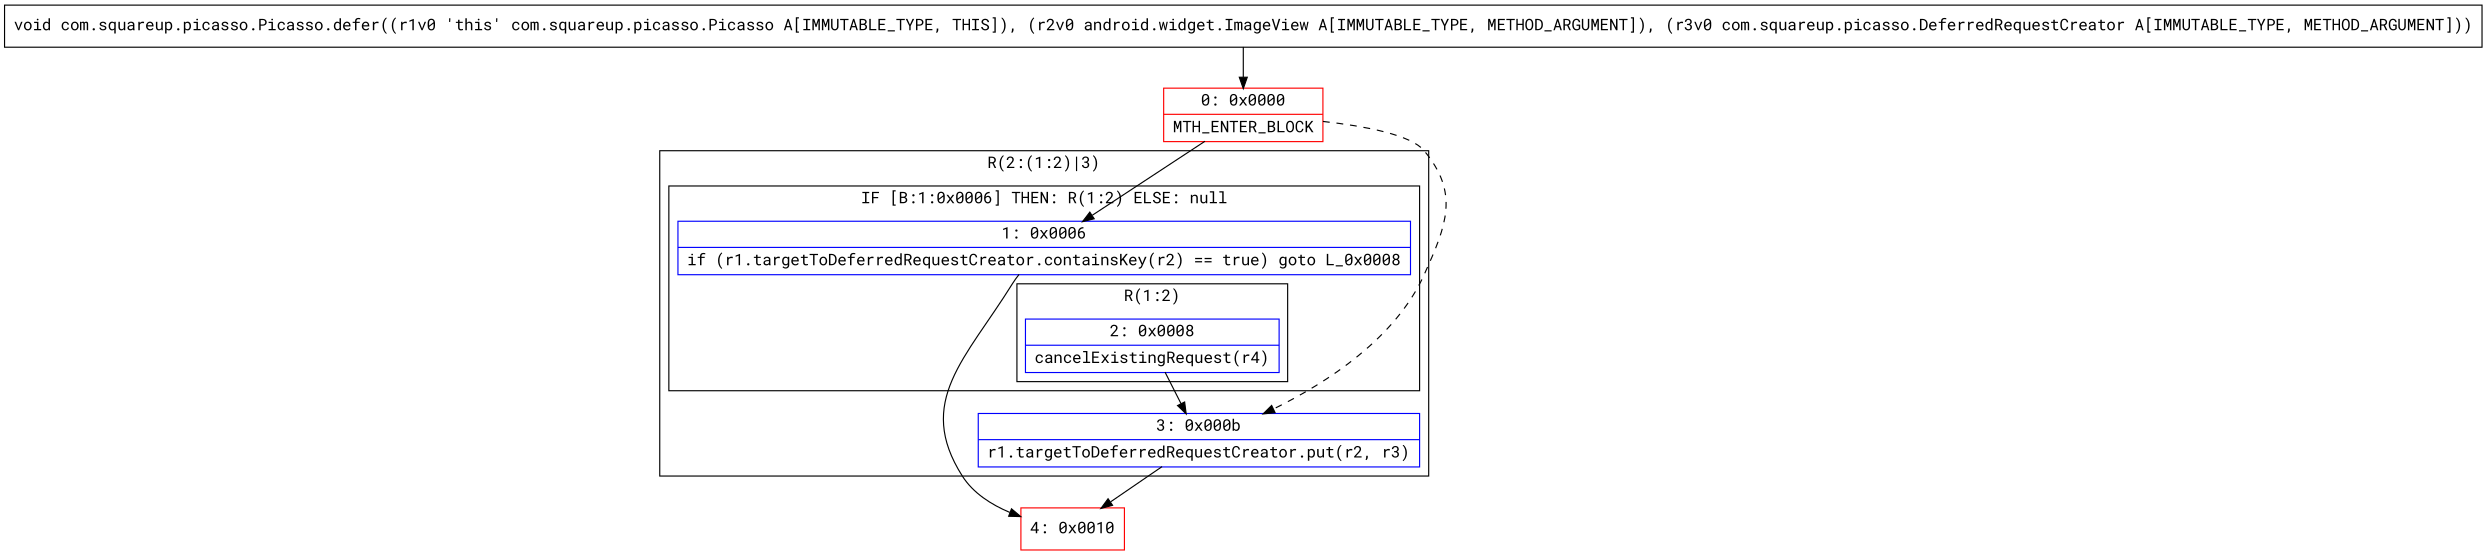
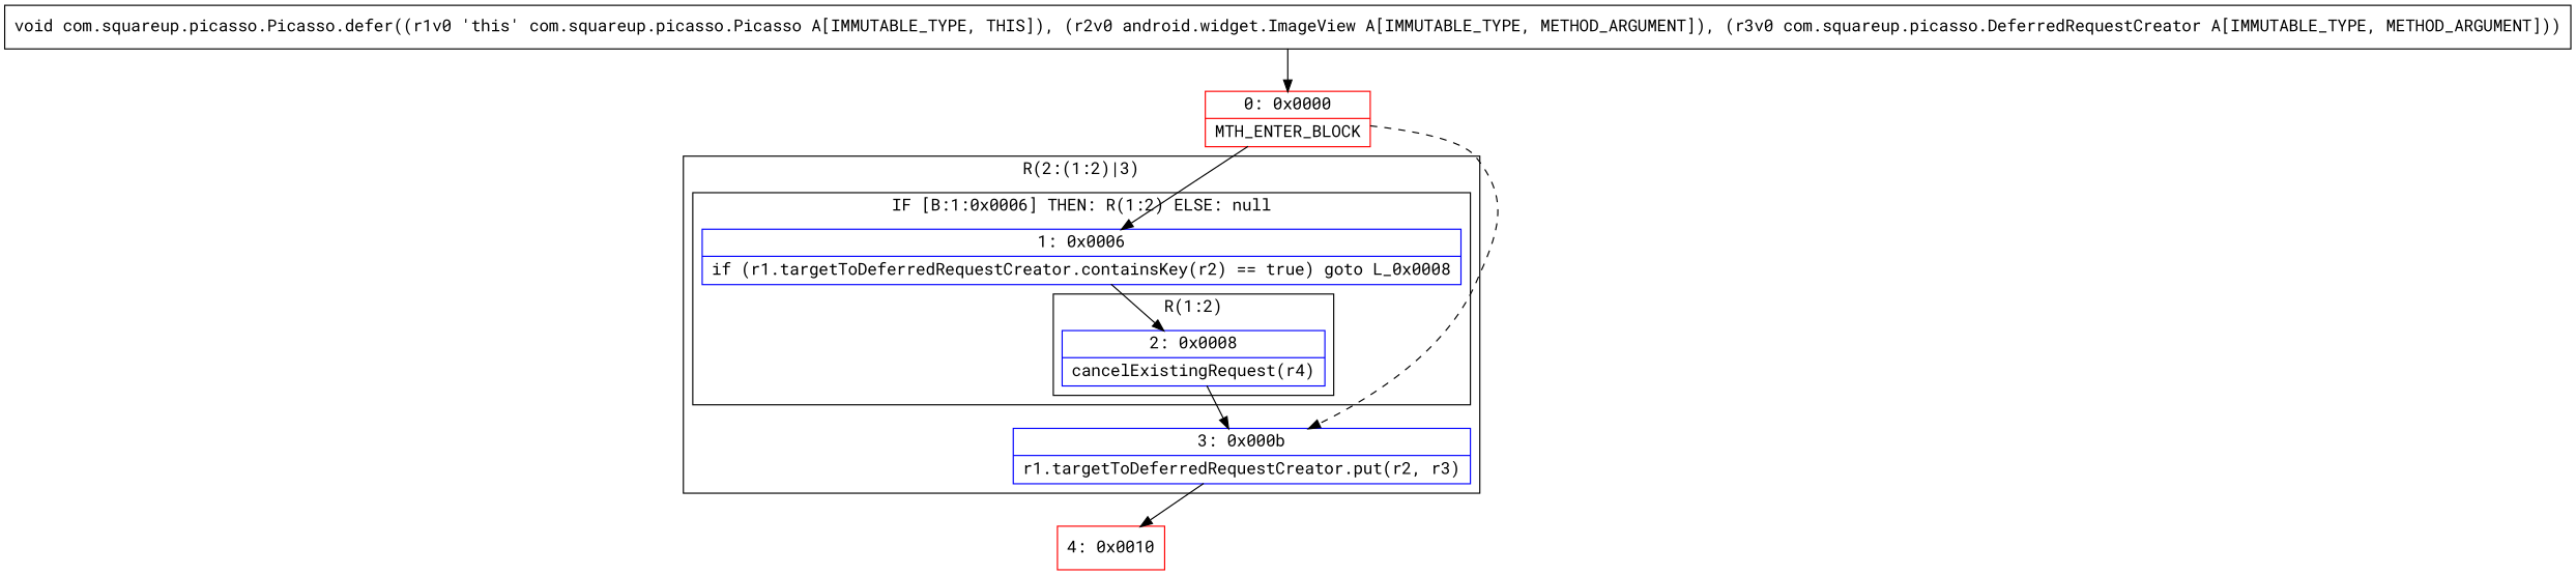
  digraph {
    fontname="Roboto Mono"
    node [color=blue fontname="Roboto Mono" shape=record]
    edge [fontname="Roboto Mono"]
    n1 [label="{2\:\ 0x0008|cancelExistingRequest(r4)\l}"]
    n2 [label="{1\:\ 0x0006|if (r1.targetToDeferredRequestCreator.containsKey(r2) == true) goto L_0x0008\l}"]
    n3 [label="{3\:\ 0x000b|r1.targetToDeferredRequestCreator.put(r2, r3)\l}"]
    n4 [color=red label="{4\:\ 0x0010}"]
    n5 [color=red label="{0\:\ 0x0000|MTH_ENTER_BLOCK\l}"]
    n6 [label="{void com.squareup.picasso.Picasso.defer((r1v0 'this' com.squareup.picasso.Picasso A[IMMUTABLE_TYPE, THIS]), (r2v0 android.widget.ImageView A[IMMUTABLE_TYPE, METHOD_ARGUMENT]), (r3v0 com.squareup.picasso.DeferredRequestCreator A[IMMUTABLE_TYPE, METHOD_ARGUMENT])) }" color=""]
    subgraph cluster_1 {
      label="R(2:(1:2)|3)"
      n3
      subgraph cluster_2 {
        label="IF [B:1:0x0006] THEN: R(1:2) ELSE: null"
        n2
        subgraph cluster_3 {
          label="R(1:2)"
          n1
        }
      }
    }
    n1 -> n3
-   n2 -> n4
+   n2 -> n1
    n3 -> n4
    n5 -> n2
    n5 -> n3 [style=dashed]
    n6 -> n5
  }
